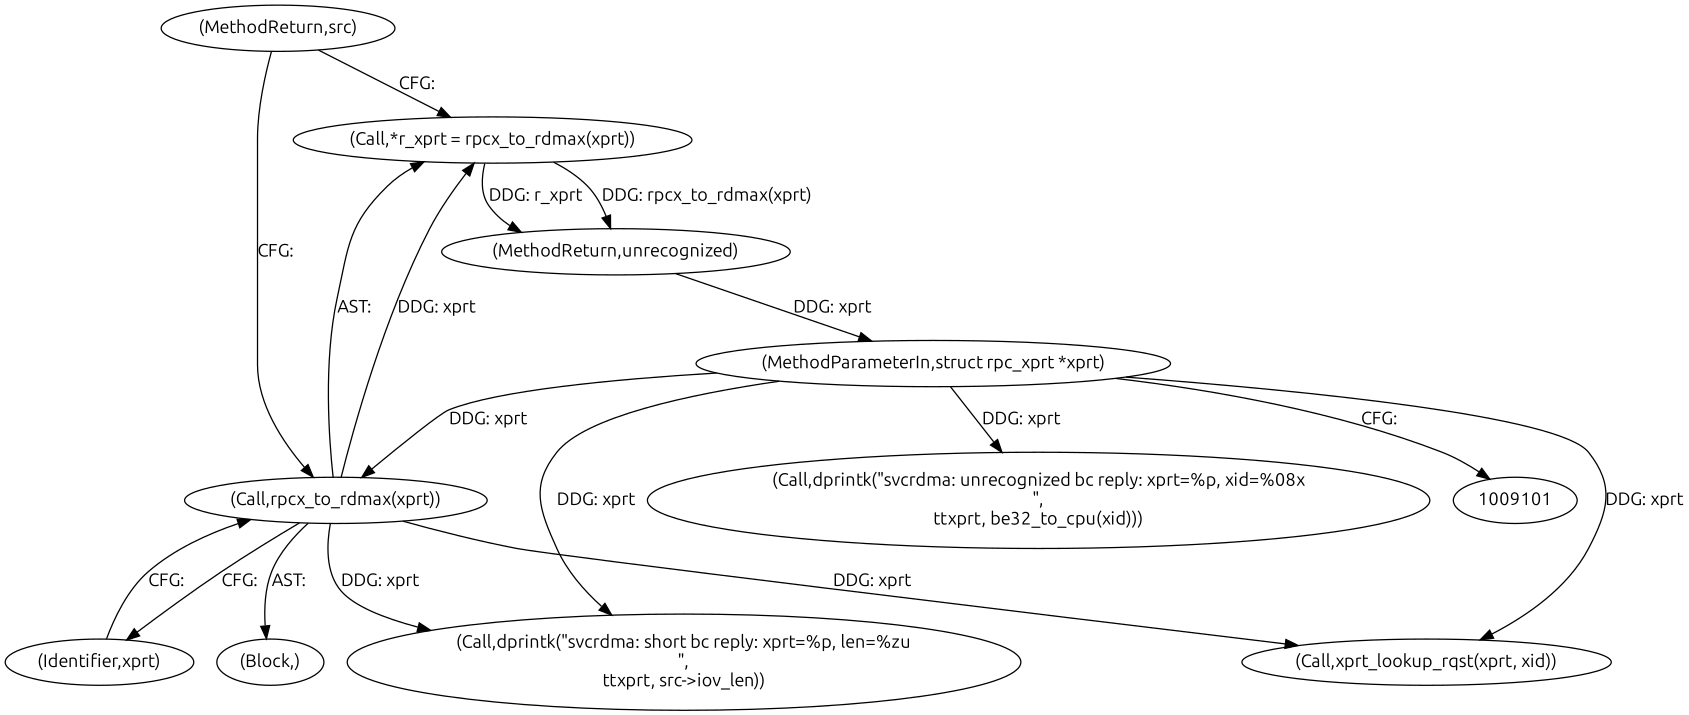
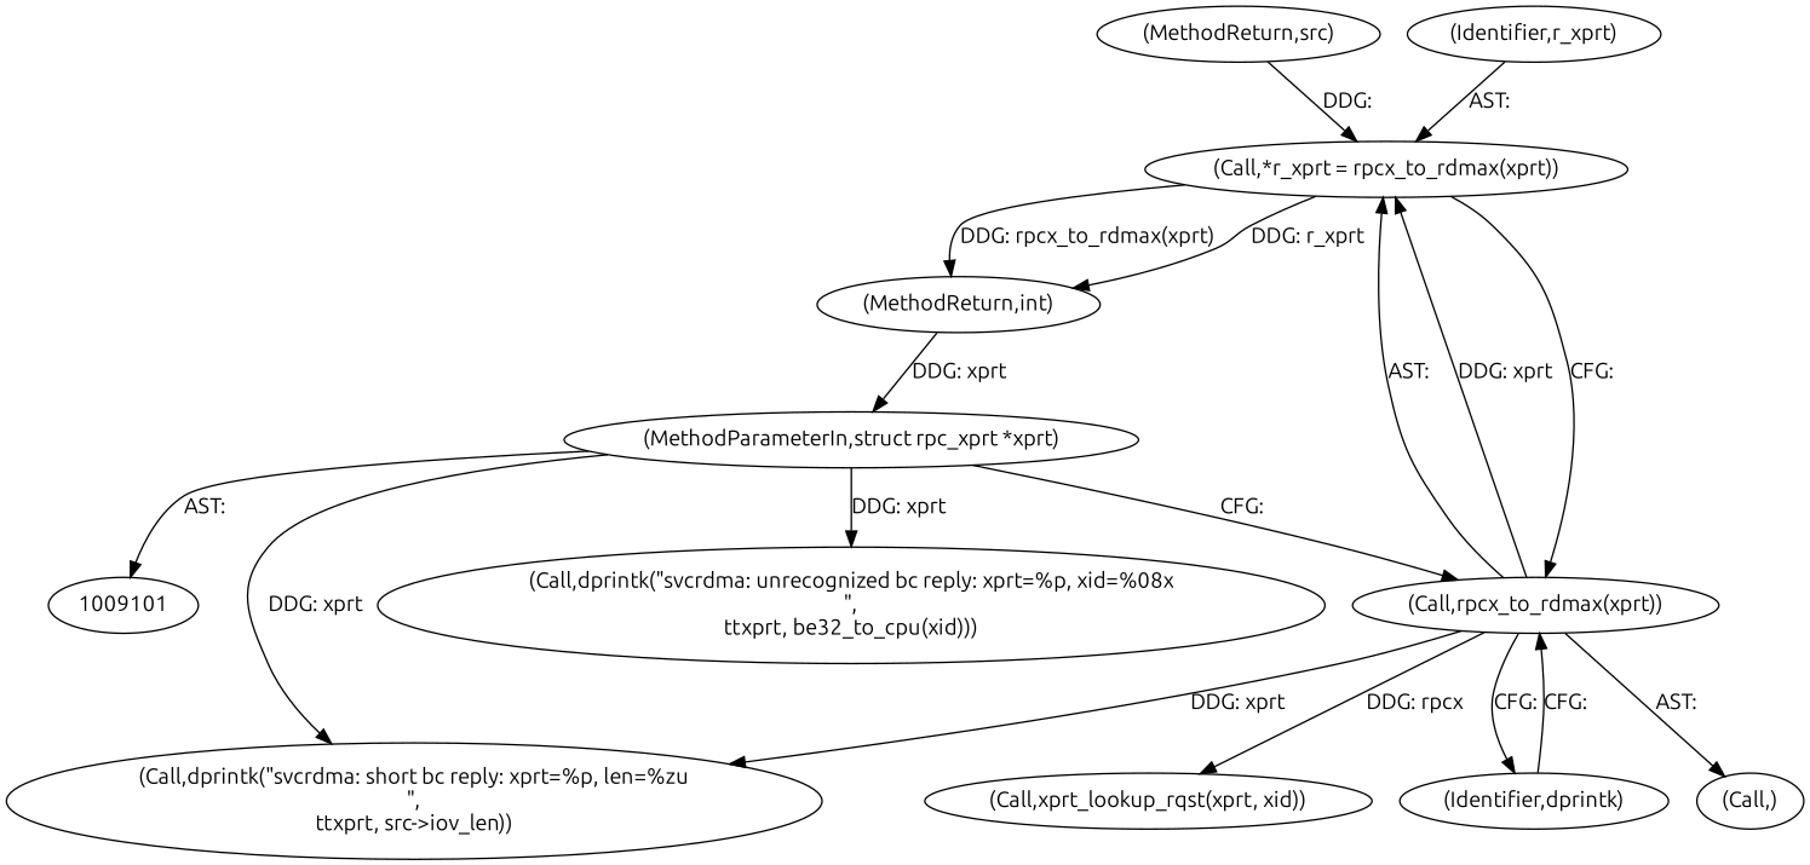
  digraph {
    fontname=Ubuntu
    node [fontname=Ubuntu]
    edge [fontname=Ubuntu]
    n1 [label="(Call,*r_xprt = rpcx_to_rdmax(xprt))"]
    n2 [label="(Call,rpcx_to_rdmax(xprt))"]
-   n3 [label="(MethodReturn,unrecognized)"]
-   n4 [label="(Block,)"]
+   n3 [label="(MethodReturn,int)"]
+   n4 [label="(Call,)"]
    n5 [label="(Call,xprt_lookup_rqst(xprt, xid))"]
-   n6 [label="(Identifier,xprt)"]
+   n6 [label="(Identifier,dprintk)"]
    n7 [label="(Call,dprintk(\"svcrdma: short bc reply: xprt=%p, len=%zu\n\",\n\t\txprt, src->iov_len))"]
    n8 [label="(MethodParameterIn,struct rpc_xprt *xprt)"]
    n9 [label="(Call,dprintk(\"svcrdma: unrecognized bc reply: xprt=%p, xid=%08x\n\",\n\t\txprt, be32_to_cpu(xid)))"]
    n10 [label=1009101]
    n11 [label="(MethodReturn,src)"]
-   n11 -> n2 [label="CFG: "]
+   n12 [label="(Identifier,r_xprt)"]
+   n1 -> n2 [label="CFG: "]
    n1 -> n3 [label="DDG: rpcx_to_rdmax(xprt)"]
    n1 -> n3 [label="DDG: r_xprt"]
    n2 -> n1 [label="AST: "]
    n2 -> n1 [label="DDG: xprt"]
    n2 -> n4 [label="AST: "]
-   n2 -> n5 [label="DDG: xprt"]
+   n2 -> n5 [label="DDG: rpcx"]
    n2 -> n6 [label="CFG: "]
    n2 -> n7 [label="DDG: xprt"]
    n3 -> n8 [label="DDG: xprt"]
    n6 -> n2 [label="CFG: "]
-   n8 -> n2 [label="DDG: xprt"]
-   n8 -> n5 [label="DDG: xprt"]
+   n8 -> n2 [label="CFG: "]
    n8 -> n7 [label="DDG: xprt"]
    n8 -> n9 [label="DDG: xprt"]
-   n8 -> n10 [label="CFG: "]
-   n11 -> n1 [label="CFG: "]
+   n8 -> n10 [label="AST: "]
+   n11 -> n1 [label="DDG: "]
+   n12 -> n1 [label="AST: "]
  }
